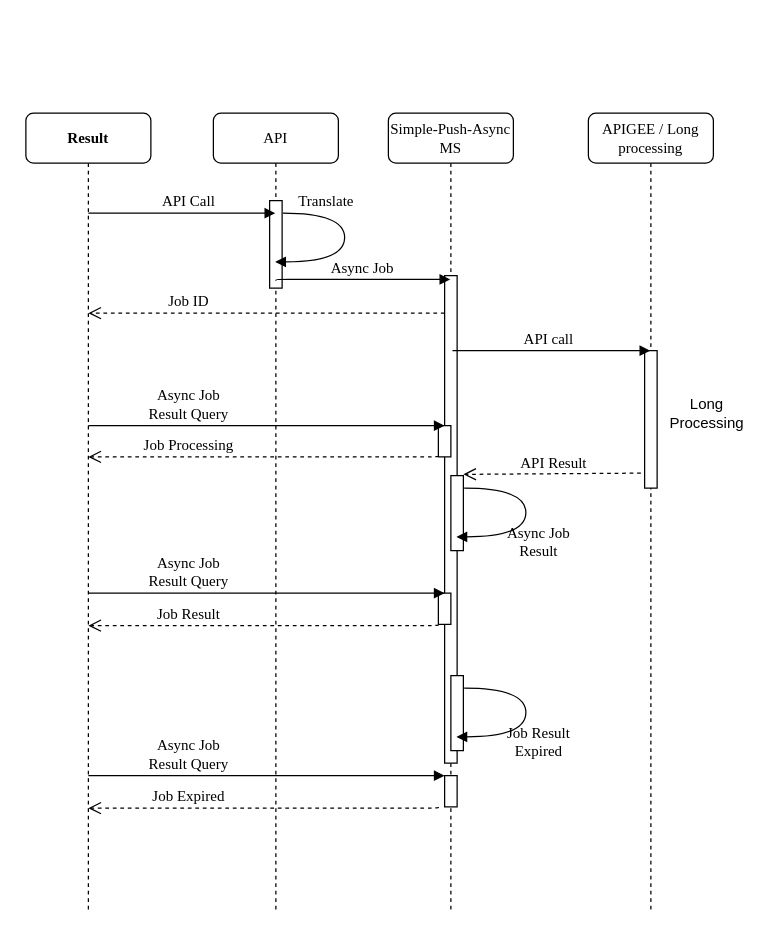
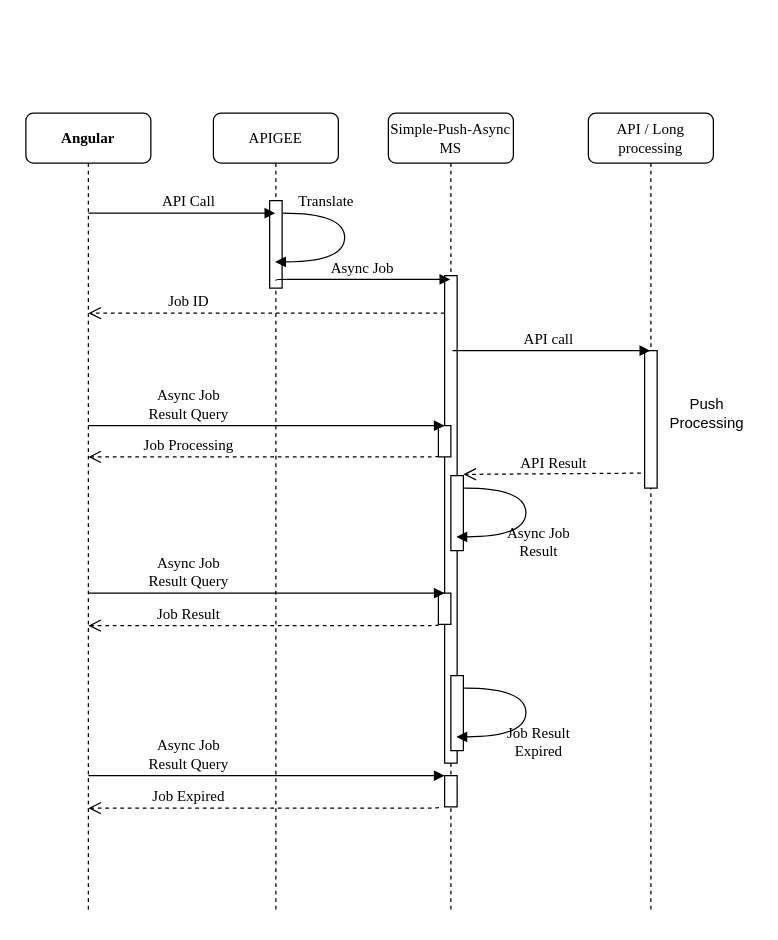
  <mxCell id="0" />
  <mxCell id="1" parent="0" />
  <mxCell id="2" value="&lt;div&gt;Simple-Push-Async MS&lt;/div&gt;" style="shape=umlLifeline;perimeter=lifelinePerimeter;whiteSpace=wrap;html=1;container=1;collapsible=0;recursiveResize=0;outlineConnect=0;rounded=1;shadow=0;comic=0;labelBackgroundColor=none;strokeWidth=1;fontFamily=Verdana;fontSize=12;align=center;" parent="1" vertex="1"><mxGeometry x="310" y="90" width="100" height="640" as="geometry" /></mxCell>
  <mxCell id="3" value="" style="html=1;points=[];perimeter=orthogonalPerimeter;rounded=0;shadow=0;comic=0;labelBackgroundColor=none;strokeWidth=1;fontFamily=Verdana;fontSize=12;align=center;" parent="2" vertex="1"><mxGeometry x="45" y="130" width="10" height="390" as="geometry" /></mxCell>
  <mxCell id="4" value="" style="html=1;points=[];perimeter=orthogonalPerimeter;rounded=0;shadow=0;comic=0;labelBackgroundColor=none;strokeWidth=1;fontFamily=Verdana;fontSize=12;align=center;" parent="2" vertex="1"><mxGeometry x="45" y="530" width="10" height="25" as="geometry" /></mxCell>
- <mxCell id="5" value="APIGEE / Long processing" style="shape=umlLifeline;perimeter=lifelinePerimeter;whiteSpace=wrap;html=1;container=1;collapsible=0;recursiveResize=0;outlineConnect=0;rounded=1;shadow=0;comic=0;labelBackgroundColor=none;strokeWidth=1;fontFamily=Verdana;fontSize=12;align=center;" parent="1" vertex="1"><mxGeometry x="470" y="90" width="100" height="640" as="geometry" /></mxCell>
+ <mxCell id="5" value="API / Long processing" style="shape=umlLifeline;perimeter=lifelinePerimeter;whiteSpace=wrap;html=1;container=1;collapsible=0;recursiveResize=0;outlineConnect=0;rounded=1;shadow=0;comic=0;labelBackgroundColor=none;strokeWidth=1;fontFamily=Verdana;fontSize=12;align=center;" parent="1" vertex="1"><mxGeometry x="470" y="90" width="100" height="640" as="geometry" /></mxCell>
  <mxCell id="6" value="" style="html=1;points=[];perimeter=orthogonalPerimeter;rounded=0;shadow=0;comic=0;labelBackgroundColor=none;strokeWidth=1;fontFamily=Verdana;fontSize=12;align=center;" parent="5" vertex="1"><mxGeometry x="45" y="190" width="10" height="110" as="geometry" /></mxCell>
- <mxCell id="7" value="&lt;div&gt;API&lt;/div&gt;" style="shape=umlLifeline;perimeter=lifelinePerimeter;whiteSpace=wrap;html=1;container=1;collapsible=0;recursiveResize=0;outlineConnect=0;rounded=1;shadow=0;comic=0;labelBackgroundColor=none;strokeWidth=1;fontFamily=Verdana;fontSize=12;align=center;" parent="1" vertex="1"><mxGeometry x="170" y="90" width="100" height="640" as="geometry" /></mxCell>
+ <mxCell id="7" value="&lt;div&gt;APIGEE&lt;/div&gt;" style="shape=umlLifeline;perimeter=lifelinePerimeter;whiteSpace=wrap;html=1;container=1;collapsible=0;recursiveResize=0;outlineConnect=0;rounded=1;shadow=0;comic=0;labelBackgroundColor=none;strokeWidth=1;fontFamily=Verdana;fontSize=12;align=center;" parent="1" vertex="1"><mxGeometry x="170" y="90" width="100" height="640" as="geometry" /></mxCell>
  <mxCell id="8" value="" style="html=1;points=[];perimeter=orthogonalPerimeter;rounded=0;shadow=0;comic=0;labelBackgroundColor=none;strokeWidth=1;fontFamily=Verdana;fontSize=12;align=center;" parent="7" vertex="1"><mxGeometry x="45" y="70" width="10" height="70" as="geometry" /></mxCell>
  <mxCell id="9" value="" style="shape=image;html=1;verticalAlign=top;verticalLabelPosition=bottom;labelBackgroundColor=#ffffff;imageAspect=0;aspect=fixed;image=https://cdn4.iconfinder.com/data/icons/logos-and-brands-2/457/21_Angular_logo_logos-128.png;fontStyle=0" parent="1" vertex="1"><mxGeometry x="40" y="20" width="70" height="70" as="geometry" /></mxCell>
  <mxCell id="10" value="&lt;div&gt;Translate&lt;/div&gt;" style="html=1;verticalAlign=bottom;endArrow=block;labelBackgroundColor=none;fontFamily=Verdana;fontSize=12;elbow=vertical;edgeStyle=orthogonalEdgeStyle;curved=1;exitX=1.066;exitY=0.713;exitPerimeter=0;" parent="1" target="7" edge="1"><mxGeometry x="-0.522" relative="1" as="geometry"><mxPoint x="225.66" y="170.01" as="sourcePoint" /><mxPoint x="220" y="209.1" as="targetPoint" /><Array as="points"><mxPoint x="275" y="170" /><mxPoint x="275" y="209" /></Array><mxPoint as="offset" /></mxGeometry></mxCell>
  <mxCell id="11" value="&lt;div&gt;API Call&lt;/div&gt;" style="html=1;verticalAlign=bottom;endArrow=block;labelBackgroundColor=none;fontFamily=Verdana;fontSize=12;edgeStyle=elbowEdgeStyle;elbow=vertical;" parent="1" target="7" edge="1"><mxGeometry x="0.07" relative="1" as="geometry"><mxPoint x="70" y="170" as="sourcePoint" /><mxPoint x="200" y="170" as="targetPoint" /><mxPoint as="offset" /></mxGeometry></mxCell>
  <mxCell id="12" value="Async Job" style="html=1;verticalAlign=bottom;endArrow=block;labelBackgroundColor=none;fontFamily=Verdana;fontSize=12;edgeStyle=elbowEdgeStyle;elbow=vertical;" parent="1" target="2" edge="1"><mxGeometry relative="1" as="geometry"><mxPoint x="220" y="224" as="sourcePoint" /><mxPoint x="330" y="223" as="targetPoint" /><Array as="points"><mxPoint x="340" y="223" /></Array></mxGeometry></mxCell>
  <mxCell id="13" value="Job ID" style="html=1;verticalAlign=bottom;endArrow=open;dashed=1;endSize=8;labelBackgroundColor=none;fontFamily=Verdana;fontSize=12;edgeStyle=elbowEdgeStyle;elbow=vertical;" parent="1" source="3" edge="1"><mxGeometry x="0.439" relative="1" as="geometry"><mxPoint x="70" y="250" as="targetPoint" /><Array as="points"><mxPoint x="300" y="250" /><mxPoint x="330" y="250" /></Array><mxPoint as="offset" /></mxGeometry></mxCell>
  <mxCell id="14" value="API call" style="html=1;verticalAlign=bottom;endArrow=block;labelBackgroundColor=none;fontFamily=Verdana;fontSize=12;edgeStyle=elbowEdgeStyle;elbow=vertical;" parent="1" target="5" edge="1"><mxGeometry relative="1" as="geometry"><mxPoint x="364" y="280" as="sourcePoint" /><mxPoint x="480" y="280" as="targetPoint" /><Array as="points"><mxPoint x="360" y="280" /></Array></mxGeometry></mxCell>
- <mxCell id="15" value="&lt;div&gt;Long Processing&lt;/div&gt;" style="text;html=1;strokeColor=none;fillColor=none;align=center;verticalAlign=middle;whiteSpace=wrap;rounded=0;" parent="1" vertex="1"><mxGeometry x="530" y="310" width="70" height="40" as="geometry" /></mxCell>
+ <mxCell id="15" value="&lt;div&gt;Push Processing&lt;/div&gt;" style="text;html=1;strokeColor=none;fillColor=none;align=center;verticalAlign=middle;whiteSpace=wrap;rounded=0;" parent="1" vertex="1"><mxGeometry x="530" y="310" width="70" height="40" as="geometry" /></mxCell>
  <mxCell id="16" value="" style="html=1;points=[];perimeter=orthogonalPerimeter;rounded=0;shadow=0;comic=0;labelBackgroundColor=none;strokeWidth=1;fontFamily=Verdana;fontSize=12;align=center;" parent="1" vertex="1"><mxGeometry x="360" y="380" width="10" height="60" as="geometry" /></mxCell>
  <mxCell id="17" value="&lt;div&gt;Async Job&lt;/div&gt;&lt;div&gt; Result&lt;/div&gt;" style="html=1;verticalAlign=bottom;endArrow=block;labelBackgroundColor=none;fontFamily=Verdana;fontSize=12;elbow=vertical;edgeStyle=orthogonalEdgeStyle;curved=1;exitX=1.066;exitY=0.713;exitPerimeter=0;" parent="1" edge="1"><mxGeometry x="0.228" y="23" relative="1" as="geometry"><mxPoint x="370.66" y="390.01" as="sourcePoint" /><mxPoint x="364.5" y="429" as="targetPoint" /><Array as="points"><mxPoint x="420" y="390" /><mxPoint x="420" y="429" /></Array><mxPoint x="10" y="-2" as="offset" /></mxGeometry></mxCell>
  <mxCell id="18" value="&lt;div&gt;API Result&lt;/div&gt;" style="html=1;verticalAlign=bottom;endArrow=open;dashed=1;endSize=8;labelBackgroundColor=none;fontFamily=Verdana;fontSize=12;edgeStyle=elbowEdgeStyle;elbow=vertical;exitX=-0.3;exitY=0.891;exitDx=0;exitDy=0;exitPerimeter=0;" parent="1" source="6" edge="1"><mxGeometry relative="1" as="geometry"><mxPoint x="370" y="379" as="targetPoint" /><Array as="points"><mxPoint x="445" y="379" /><mxPoint x="475" y="379" /></Array><mxPoint x="500" y="379" as="sourcePoint" /></mxGeometry></mxCell>
  <mxCell id="19" value="" style="html=1;points=[];perimeter=orthogonalPerimeter;rounded=0;shadow=0;comic=0;labelBackgroundColor=none;strokeWidth=1;fontFamily=Verdana;fontSize=12;align=center;" parent="1" vertex="1"><mxGeometry x="350" y="340" width="10" height="25" as="geometry" /></mxCell>
  <mxCell id="20" value="&lt;div&gt;Job Processing&lt;/div&gt;" style="html=1;verticalAlign=bottom;endArrow=open;dashed=1;endSize=8;labelBackgroundColor=none;fontFamily=Verdana;fontSize=12;edgeStyle=elbowEdgeStyle;elbow=vertical;exitX=0;exitY=0.96;exitDx=0;exitDy=0;exitPerimeter=0;" parent="1" source="19" edge="1"><mxGeometry x="0.431" relative="1" as="geometry"><mxPoint x="70" y="365" as="targetPoint" /><Array as="points"><mxPoint x="285" y="365" /><mxPoint x="315" y="365" /></Array><mxPoint x="340" y="365" as="sourcePoint" /><mxPoint as="offset" /></mxGeometry></mxCell>
  <mxCell id="21" value="&lt;div&gt;Async Job&lt;/div&gt;&lt;div&gt;Result Query&lt;/div&gt;" style="html=1;verticalAlign=bottom;endArrow=block;labelBackgroundColor=none;fontFamily=Verdana;fontSize=12;edgeStyle=elbowEdgeStyle;elbow=vertical;entryX=0.5;entryY=0;entryDx=0;entryDy=0;entryPerimeter=0;" parent="1" target="19" edge="1"><mxGeometry x="-0.439" relative="1" as="geometry"><mxPoint x="70" y="340" as="sourcePoint" /><mxPoint x="219.5" y="340" as="targetPoint" /><mxPoint as="offset" /></mxGeometry></mxCell>
  <mxCell id="22" value="" style="html=1;points=[];perimeter=orthogonalPerimeter;rounded=0;shadow=0;comic=0;labelBackgroundColor=none;strokeWidth=1;fontFamily=Verdana;fontSize=12;align=center;" parent="1" vertex="1"><mxGeometry x="350" y="474" width="10" height="25" as="geometry" /></mxCell>
  <mxCell id="23" value="&lt;div&gt;Async Job&lt;/div&gt;&lt;div&gt;Result Query&lt;/div&gt;" style="html=1;verticalAlign=bottom;endArrow=block;labelBackgroundColor=none;fontFamily=Verdana;fontSize=12;edgeStyle=elbowEdgeStyle;elbow=vertical;" parent="1" edge="1"><mxGeometry x="-0.439" relative="1" as="geometry"><mxPoint x="70" y="474" as="sourcePoint" /><mxPoint x="355" y="474" as="targetPoint" /><mxPoint as="offset" /></mxGeometry></mxCell>
  <mxCell id="24" value="&lt;div&gt;Job Result&lt;/div&gt;" style="html=1;verticalAlign=bottom;endArrow=open;dashed=1;endSize=8;labelBackgroundColor=none;fontFamily=Verdana;fontSize=12;edgeStyle=elbowEdgeStyle;elbow=vertical;exitX=0;exitY=0.96;exitDx=0;exitDy=0;exitPerimeter=0;" parent="1" edge="1"><mxGeometry x="0.431" relative="1" as="geometry"><mxPoint x="70" y="500" as="targetPoint" /><Array as="points"><mxPoint x="285" y="500" /><mxPoint x="315" y="500" /></Array><mxPoint x="350" y="499" as="sourcePoint" /><mxPoint as="offset" /></mxGeometry></mxCell>
  <mxCell id="25" value="" style="html=1;points=[];perimeter=orthogonalPerimeter;rounded=0;shadow=0;comic=0;labelBackgroundColor=none;strokeWidth=1;fontFamily=Verdana;fontSize=12;align=center;" parent="1" vertex="1"><mxGeometry x="360" y="540" width="10" height="60" as="geometry" /></mxCell>
  <mxCell id="26" value="&lt;div&gt;Job Result&lt;/div&gt;&lt;div&gt;Expired&lt;br&gt;&lt;/div&gt;" style="html=1;verticalAlign=bottom;endArrow=block;labelBackgroundColor=none;fontFamily=Verdana;fontSize=12;elbow=vertical;edgeStyle=orthogonalEdgeStyle;curved=1;exitX=1.066;exitY=0.713;exitPerimeter=0;" parent="1" edge="1"><mxGeometry x="0.228" y="23" relative="1" as="geometry"><mxPoint x="370.66" y="550.01" as="sourcePoint" /><mxPoint x="364.5" y="589" as="targetPoint" /><Array as="points"><mxPoint x="420" y="550" /><mxPoint x="420" y="589" /></Array><mxPoint x="10" y="-2" as="offset" /></mxGeometry></mxCell>
  <mxCell id="27" value="&lt;div&gt;Async Job&lt;/div&gt;&lt;div&gt;Result Query&lt;/div&gt;" style="html=1;verticalAlign=bottom;endArrow=block;labelBackgroundColor=none;fontFamily=Verdana;fontSize=12;edgeStyle=elbowEdgeStyle;elbow=vertical;" parent="1" edge="1"><mxGeometry x="-0.439" relative="1" as="geometry"><mxPoint x="70" y="620" as="sourcePoint" /><mxPoint x="355" y="620" as="targetPoint" /><mxPoint as="offset" /></mxGeometry></mxCell>
  <mxCell id="28" value="&lt;div&gt;Job Expired&lt;/div&gt;" style="html=1;verticalAlign=bottom;endArrow=open;dashed=1;endSize=8;labelBackgroundColor=none;fontFamily=Verdana;fontSize=12;edgeStyle=elbowEdgeStyle;elbow=vertical;exitX=0;exitY=0.96;exitDx=0;exitDy=0;exitPerimeter=0;" parent="1" edge="1"><mxGeometry x="0.431" relative="1" as="geometry"><mxPoint x="70" y="646" as="targetPoint" /><Array as="points"><mxPoint x="285" y="646" /><mxPoint x="315" y="646" /></Array><mxPoint x="350" y="645" as="sourcePoint" /><mxPoint as="offset" /></mxGeometry></mxCell>
- <mxCell id="29" value="Result" style="shape=umlLifeline;perimeter=lifelinePerimeter;whiteSpace=wrap;html=1;container=1;collapsible=0;recursiveResize=0;outlineConnect=0;rounded=1;shadow=0;comic=0;labelBackgroundColor=none;strokeWidth=1;fontFamily=Verdana;fontSize=12;align=center;fontStyle=1" parent="1" vertex="1"><mxGeometry x="20" y="90" width="100" height="640" as="geometry" /></mxCell>
+ <mxCell id="29" value="Angular" style="shape=umlLifeline;perimeter=lifelinePerimeter;whiteSpace=wrap;html=1;container=1;collapsible=0;recursiveResize=0;outlineConnect=0;rounded=1;shadow=0;comic=0;labelBackgroundColor=none;strokeWidth=1;fontFamily=Verdana;fontSize=12;align=center;fontStyle=1" parent="1" vertex="1"><mxGeometry x="20" y="90" width="100" height="640" as="geometry" /></mxCell>
